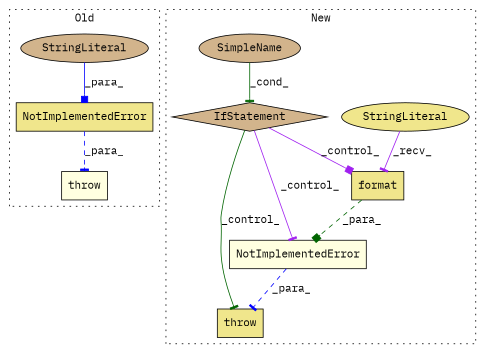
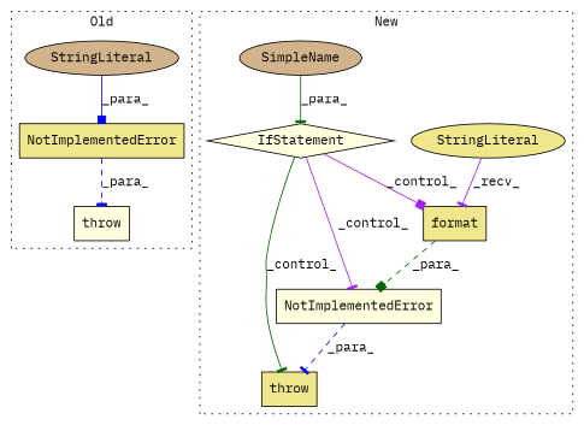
  digraph {
    fontname="IBM Plex Mono"
    node [a=32 fillcolor=khaki fontname="IBM Plex Mono" l="20,1" shape=box style=filled]
    edge [arrowhead=tee color=blue fontname="IBM Plex Mono" style=solid]
    n1 [label=NotImplementedError s="3588,3703"]
    n2 [a=53 fillcolor=lightyellow l=6 label=throw s=3582]
    n3 [a=45 fillcolor=tan l=95 label=StringLiteral s=3608 shape=ellipse]
    n4 [l="7,1" label=format s="3849,3858"]
    n5 [a=45 l=17 label=StringLiteral s=3831 shape=ellipse]
    n6 [a=53 l=6 label=throw s=4191]
    n7 [fillcolor=lightyellow label=NotImplementedError s="4197,4308"]
    n8 [a=42 fillcolor=tan label=SimpleName shape=ellipse l=""]
-   n9 [a=25 fillcolor=tan l="4,2" label=IfStatement s="3663,3724" shape=diamond]
+   n9 [a=25 fillcolor=lightyellow l="4,2" label=IfStatement s="3663,3724" shape=diamond]
    subgraph cluster_1 {
      label=Old
      style=dotted
      n1
      n2
      n3
    }
    subgraph cluster_2 {
      label=New
      style=dotted
      n4
      n5
      n6
      n7
      n8
      n9
    }
    n1 -> n2 [label=_para_ style=dashed]
    n3 -> n1 [arrowhead=box label=_para_]
    n4 -> n7 [arrowhead=box color=darkgreen label=_para_ style=dashed]
    n5 -> n4 [color=purple label=_recv_]
    n7 -> n6 [label=_para_ style=dashed]
-   n8 -> n9 [color=darkgreen label=_cond_]
+   n8 -> n9 [color=darkgreen label=_para_]
    n9 -> n4 [arrowhead=box color=purple label=_control_]
    n9 -> n6 [color=darkgreen label=_control_]
    n9 -> n7 [color=purple label=_control_]
  }
